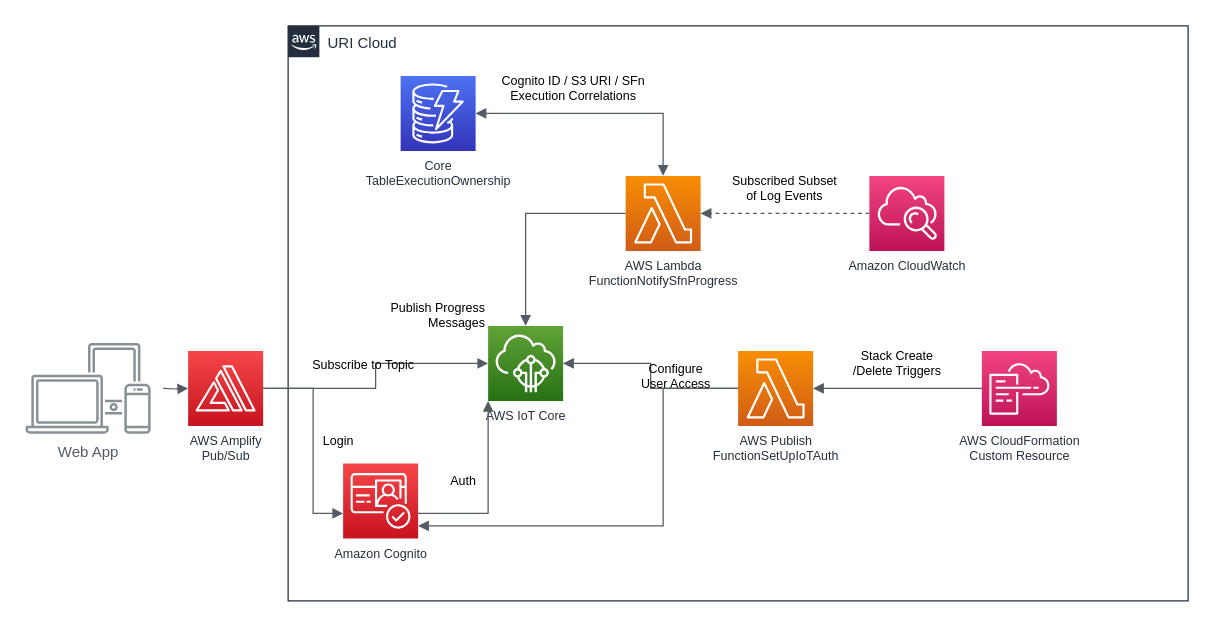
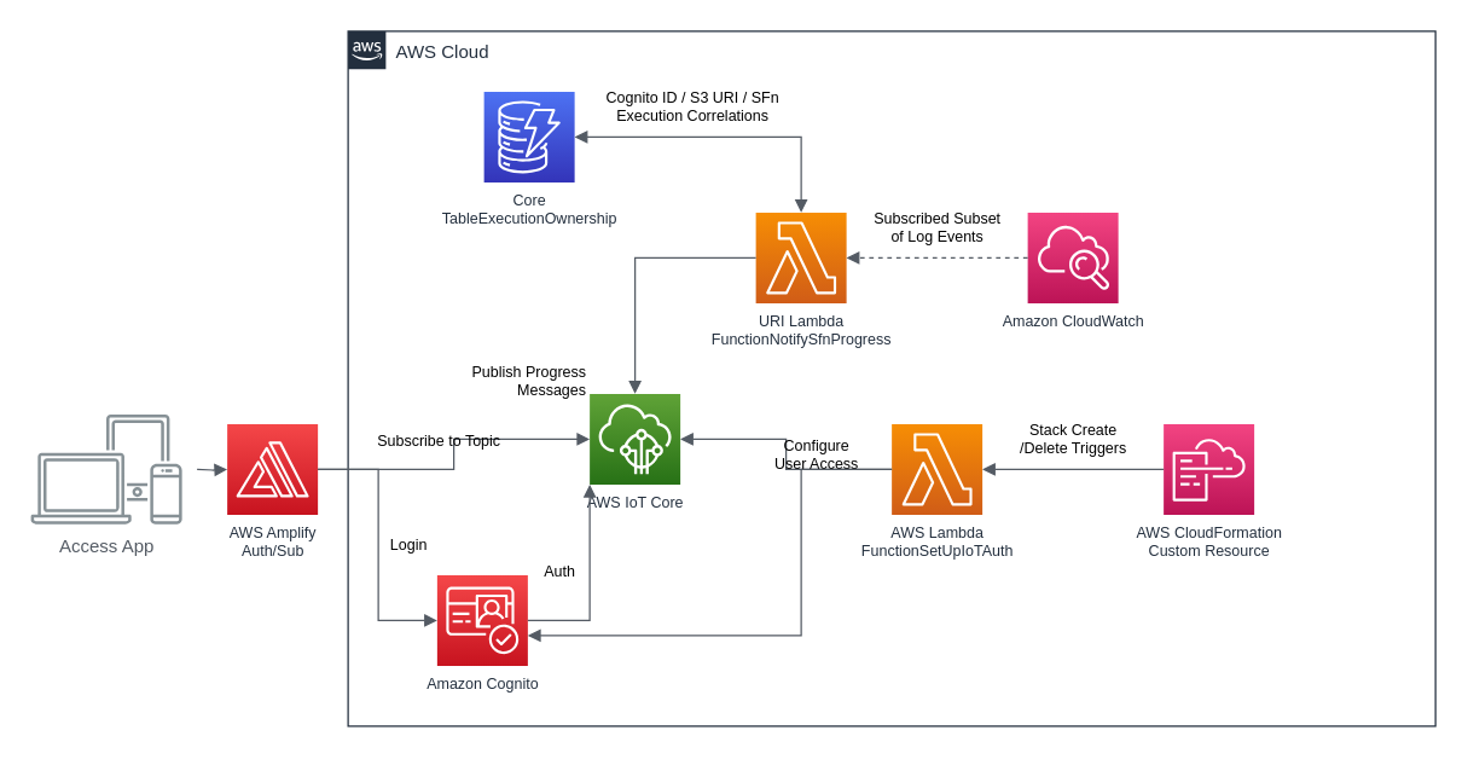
  <mxCell id="0" />
  <mxCell id="1" parent="0" />
- <mxCell id="2" value="URI Cloud" style="points=[[0,0],[0.25,0],[0.5,0],[0.75,0],[1,0],[1,0.25],[1,0.5],[1,0.75],[1,1],[0.75,1],[0.5,1],[0.25,1],[0,1],[0,0.75],[0,0.5],[0,0.25]];outlineConnect=0;gradientColor=none;html=1;whiteSpace=wrap;fontSize=12;fontStyle=0;shape=mxgraph.aws4.group;grIcon=mxgraph.aws4.group_aws_cloud_alt;strokeColor=#232F3E;fillColor=none;verticalAlign=top;align=left;spacingLeft=30;fontColor=#232F3E;dashed=0;" vertex="1" parent="1"><mxGeometry x="230" y="20" width="720" height="460" as="geometry" /></mxCell>
- <mxCell id="3" value="Amazon CloudWatch" style="outlineConnect=0;fontColor=#232F3E;gradientColor=#F34482;gradientDirection=north;fillColor=#BC1356;strokeColor=#ffffff;dashed=0;verticalLabelPosition=bottom;verticalAlign=top;align=center;html=1;fontSize=10;fontStyle=0;aspect=fixed;shape=mxgraph.aws4.resourceIcon;resIcon=mxgraph.aws4.cloudwatch;" vertex="1" parent="1"><mxGeometry x="695" y="140" width="60" height="60" as="geometry" /></mxCell>
- <mxCell id="4" value="AWS Lambda&lt;br style=&quot;font-size: 10px;&quot;&gt;FunctionNotifySfnProgress" style="outlineConnect=0;fontColor=#232F3E;gradientColor=#F78E04;gradientDirection=north;fillColor=#D05C17;strokeColor=#ffffff;dashed=0;verticalLabelPosition=bottom;verticalAlign=top;align=center;html=1;fontSize=10;fontStyle=0;aspect=fixed;shape=mxgraph.aws4.resourceIcon;resIcon=mxgraph.aws4.lambda;" vertex="1" parent="1"><mxGeometry x="500" y="140" width="60" height="60" as="geometry" /></mxCell>
- <mxCell id="5" value="AWS CloudFormation&lt;br&gt;Custom Resource" style="outlineConnect=0;fontColor=#232F3E;gradientColor=#F34482;gradientDirection=north;fillColor=#BC1356;strokeColor=#ffffff;dashed=0;verticalLabelPosition=bottom;verticalAlign=top;align=center;html=1;fontSize=10;fontStyle=0;aspect=fixed;shape=mxgraph.aws4.resourceIcon;resIcon=mxgraph.aws4.cloudformation;" vertex="1" parent="1"><mxGeometry x="785" y="280" width="60" height="60" as="geometry" /></mxCell>
+ <mxCell id="2" value="AWS Cloud" style="points=[[0,0],[0.25,0],[0.5,0],[0.75,0],[1,0],[1,0.25],[1,0.5],[1,0.75],[1,1],[0.75,1],[0.5,1],[0.25,1],[0,1],[0,0.75],[0,0.5],[0,0.25]];outlineConnect=0;gradientColor=none;html=1;whiteSpace=wrap;fontSize=12;fontStyle=0;shape=mxgraph.aws4.group;grIcon=mxgraph.aws4.group_aws_cloud_alt;strokeColor=#232F3E;fillColor=none;verticalAlign=top;align=left;spacingLeft=30;fontColor=#232F3E;dashed=0;" vertex="1" parent="1"><mxGeometry x="230" y="20" width="720" height="460" as="geometry" /></mxCell>
+ <mxCell id="3" value="Amazon CloudWatch" style="outlineConnect=0;fontColor=#232F3E;gradientColor=#F34482;gradientDirection=north;fillColor=#BC1356;strokeColor=#ffffff;dashed=0;verticalLabelPosition=bottom;verticalAlign=top;align=center;html=1;fontSize=10;fontStyle=0;aspect=fixed;shape=mxgraph.aws4.resourceIcon;resIcon=mxgraph.aws4.cloudwatch;" vertex="1" parent="1"><mxGeometry x="680" y="140" width="60" height="60" as="geometry" /></mxCell>
+ <mxCell id="4" value="URI Lambda&lt;br style=&quot;font-size: 10px;&quot;&gt;FunctionNotifySfnProgress" style="outlineConnect=0;fontColor=#232F3E;gradientColor=#F78E04;gradientDirection=north;fillColor=#D05C17;strokeColor=#ffffff;dashed=0;verticalLabelPosition=bottom;verticalAlign=top;align=center;html=1;fontSize=10;fontStyle=0;aspect=fixed;shape=mxgraph.aws4.resourceIcon;resIcon=mxgraph.aws4.lambda;" vertex="1" parent="1"><mxGeometry x="500" y="140" width="60" height="60" as="geometry" /></mxCell>
+ <mxCell id="5" value="AWS CloudFormation&lt;br&gt;Custom Resource" style="outlineConnect=0;fontColor=#232F3E;gradientColor=#F34482;gradientDirection=north;fillColor=#BC1356;strokeColor=#ffffff;dashed=0;verticalLabelPosition=bottom;verticalAlign=top;align=center;html=1;fontSize=10;fontStyle=0;aspect=fixed;shape=mxgraph.aws4.resourceIcon;resIcon=mxgraph.aws4.cloudformation;" vertex="1" parent="1"><mxGeometry x="770" y="280" width="60" height="60" as="geometry" /></mxCell>
  <mxCell id="6" value="AWS IoT Core" style="outlineConnect=0;fontColor=#232F3E;gradientColor=#60A337;gradientDirection=north;fillColor=#277116;strokeColor=#ffffff;dashed=0;verticalLabelPosition=bottom;verticalAlign=top;align=center;html=1;fontSize=10;fontStyle=0;aspect=fixed;shape=mxgraph.aws4.resourceIcon;resIcon=mxgraph.aws4.iot_core;" vertex="1" parent="1"><mxGeometry x="390" y="260" width="60" height="60" as="geometry" /></mxCell>
- <mxCell id="7" value="Web App" style="outlineConnect=0;gradientColor=none;fontColor=#545B64;strokeColor=none;fillColor=#879196;dashed=0;verticalLabelPosition=bottom;verticalAlign=top;align=center;html=1;fontSize=12;fontStyle=0;aspect=fixed;shape=mxgraph.aws4.illustration_devices;pointerEvents=1" vertex="1" parent="1"><mxGeometry x="20" y="273.5" width="100" height="73" as="geometry" /></mxCell>
- <mxCell id="8" value="AWS Publish&lt;br style=&quot;font-size: 10px&quot;&gt;FunctionSetUpIoTAuth" style="outlineConnect=0;fontColor=#232F3E;gradientColor=#F78E04;gradientDirection=north;fillColor=#D05C17;strokeColor=#ffffff;dashed=0;verticalLabelPosition=bottom;verticalAlign=top;align=center;html=1;fontSize=10;fontStyle=0;aspect=fixed;shape=mxgraph.aws4.resourceIcon;resIcon=mxgraph.aws4.lambda;" vertex="1" parent="1"><mxGeometry x="590" y="280" width="60" height="60" as="geometry" /></mxCell>
+ <mxCell id="7" value="Access App" style="outlineConnect=0;gradientColor=none;fontColor=#545B64;strokeColor=none;fillColor=#879196;dashed=0;verticalLabelPosition=bottom;verticalAlign=top;align=center;html=1;fontSize=12;fontStyle=0;aspect=fixed;shape=mxgraph.aws4.illustration_devices;pointerEvents=1" vertex="1" parent="1"><mxGeometry x="20" y="273.5" width="100" height="73" as="geometry" /></mxCell>
+ <mxCell id="8" value="AWS Lambda&lt;br style=&quot;font-size: 10px&quot;&gt;FunctionSetUpIoTAuth" style="outlineConnect=0;fontColor=#232F3E;gradientColor=#F78E04;gradientDirection=north;fillColor=#D05C17;strokeColor=#ffffff;dashed=0;verticalLabelPosition=bottom;verticalAlign=top;align=center;html=1;fontSize=10;fontStyle=0;aspect=fixed;shape=mxgraph.aws4.resourceIcon;resIcon=mxgraph.aws4.lambda;" vertex="1" parent="1"><mxGeometry x="590" y="280" width="60" height="60" as="geometry" /></mxCell>
  <mxCell id="9" value="Stack Create&lt;br&gt;/Delete Triggers" style="edgeStyle=orthogonalEdgeStyle;html=1;endArrow=block;elbow=vertical;startArrow=none;endFill=1;strokeColor=#545B64;rounded=0;fontSize=10;labelBackgroundColor=none;" edge="1" parent="1" source="5" target="8"><mxGeometry y="-20" width="100" relative="1" as="geometry"><mxPoint x="195" y="220" as="sourcePoint" /><mxPoint x="665" y="400" as="targetPoint" /><mxPoint as="offset" /></mxGeometry></mxCell>
- <mxCell id="10" value="Amazon Cognito" style="outlineConnect=0;fontColor=#232F3E;gradientColor=#F54749;gradientDirection=north;fillColor=#C7131F;strokeColor=#ffffff;dashed=0;verticalLabelPosition=bottom;verticalAlign=top;align=center;html=1;fontSize=10;fontStyle=0;aspect=fixed;shape=mxgraph.aws4.resourceIcon;resIcon=mxgraph.aws4.cognito;" vertex="1" parent="1"><mxGeometry x="274" y="370" width="60" height="60" as="geometry" /></mxCell>
- <mxCell id="11" value="AWS Amplify&lt;br style=&quot;font-size: 10px;&quot;&gt;Pub/Sub" style="outlineConnect=0;fontColor=#232F3E;gradientColor=#F54749;gradientDirection=north;fillColor=#C7131F;strokeColor=#ffffff;dashed=0;verticalLabelPosition=bottom;verticalAlign=top;align=center;html=1;fontSize=10;fontStyle=0;aspect=fixed;shape=mxgraph.aws4.resourceIcon;resIcon=mxgraph.aws4.amplify;" vertex="1" parent="1"><mxGeometry x="150" y="280" width="60" height="60" as="geometry" /></mxCell>
+ <mxCell id="10" value="Amazon Cognito" style="outlineConnect=0;fontColor=#232F3E;gradientColor=#F54749;gradientDirection=north;fillColor=#C7131F;strokeColor=#ffffff;dashed=0;verticalLabelPosition=bottom;verticalAlign=top;align=center;html=1;fontSize=10;fontStyle=0;aspect=fixed;shape=mxgraph.aws4.resourceIcon;resIcon=mxgraph.aws4.cognito;" vertex="1" parent="1"><mxGeometry x="289" y="380" width="60" height="60" as="geometry" /></mxCell>
+ <mxCell id="11" value="AWS Amplify&lt;br style=&quot;font-size: 10px;&quot;&gt;Auth/Sub" style="outlineConnect=0;fontColor=#232F3E;gradientColor=#F54749;gradientDirection=north;fillColor=#C7131F;strokeColor=#ffffff;dashed=0;verticalLabelPosition=bottom;verticalAlign=top;align=center;html=1;fontSize=10;fontStyle=0;aspect=fixed;shape=mxgraph.aws4.resourceIcon;resIcon=mxgraph.aws4.amplify;" vertex="1" parent="1"><mxGeometry x="150" y="280" width="60" height="60" as="geometry" /></mxCell>
  <mxCell id="12" value="Subscribed Subset&lt;br&gt;of Log Events" style="edgeStyle=orthogonalEdgeStyle;html=1;endArrow=block;elbow=vertical;startArrow=none;endFill=1;strokeColor=#545B64;rounded=0;fontSize=10;labelBackgroundColor=none;dashed=1;" edge="1" parent="1" source="3" target="4"><mxGeometry y="-20" width="100" relative="1" as="geometry"><mxPoint x="350" y="30" as="sourcePoint" /><mxPoint x="300" y="40" as="targetPoint" /><mxPoint as="offset" /></mxGeometry></mxCell>
  <mxCell id="13" value="" style="edgeStyle=orthogonalEdgeStyle;html=1;endArrow=block;elbow=vertical;startArrow=none;endFill=1;strokeColor=#545B64;rounded=0;fontSize=10;" edge="1" parent="1"><mxGeometry width="100" relative="1" as="geometry"><mxPoint x="130" y="310" as="sourcePoint" /><mxPoint x="150" y="310" as="targetPoint" /></mxGeometry></mxCell>
  <mxCell id="14" value="Subscribe to Topic" style="edgeStyle=orthogonalEdgeStyle;html=1;endArrow=block;elbow=vertical;startArrow=none;endFill=1;strokeColor=#545B64;rounded=0;fontSize=10;verticalAlign=bottom;labelBackgroundColor=none;" edge="1" parent="1" source="11" target="6"><mxGeometry y="10" width="100" relative="1" as="geometry"><mxPoint x="150" y="320" as="sourcePoint" /><mxPoint x="260" y="240" as="targetPoint" /><mxPoint as="offset" /></mxGeometry></mxCell>
  <mxCell id="15" value="Login" style="edgeStyle=orthogonalEdgeStyle;html=1;endArrow=block;elbow=vertical;startArrow=none;endFill=1;strokeColor=#545B64;rounded=0;fontSize=10;labelBackgroundColor=none;" edge="1" parent="1" source="11" target="10"><mxGeometry x="0.006" y="20" width="100" relative="1" as="geometry"><mxPoint x="240" y="320" as="sourcePoint" /><mxPoint x="220" y="420" as="targetPoint" /><Array as="points"><mxPoint x="250" y="310" /><mxPoint x="250" y="410" /></Array><mxPoint as="offset" /></mxGeometry></mxCell>
  <mxCell id="16" value="Auth" style="edgeStyle=orthogonalEdgeStyle;html=1;endArrow=block;elbow=vertical;startArrow=none;endFill=1;strokeColor=#545B64;rounded=0;fontSize=10;labelBackgroundColor=none;" edge="1" parent="1" source="10" target="6"><mxGeometry x="0.13" y="20" width="100" relative="1" as="geometry"><mxPoint x="240" y="320" as="sourcePoint" /><mxPoint x="280" y="420" as="targetPoint" /><Array as="points"><mxPoint x="390" y="410" /><mxPoint x="390" y="310" /></Array><mxPoint as="offset" /></mxGeometry></mxCell>
  <mxCell id="17" value="Configure&lt;br&gt;User Access" style="edgeStyle=orthogonalEdgeStyle;html=1;endArrow=block;elbow=vertical;startArrow=none;endFill=1;strokeColor=#545B64;rounded=0;fontSize=10;labelBackgroundColor=none;" edge="1" parent="1" source="8" target="6"><mxGeometry y="-20" width="100" relative="1" as="geometry"><mxPoint x="740" y="370" as="sourcePoint" /><mxPoint x="620" y="370" as="targetPoint" /><mxPoint as="offset" /></mxGeometry></mxCell>
  <mxCell id="18" value="" style="edgeStyle=orthogonalEdgeStyle;html=1;endArrow=block;elbow=vertical;startArrow=none;endFill=1;strokeColor=#545B64;rounded=0;fontSize=10;labelBackgroundColor=none;" edge="1" parent="1" source="8" target="10"><mxGeometry y="-20" width="100" relative="1" as="geometry"><mxPoint x="600" y="320" as="sourcePoint" /><mxPoint x="480" y="320" as="targetPoint" /><mxPoint as="offset" /><Array as="points"><mxPoint x="530" y="310" /><mxPoint x="530" y="420" /></Array></mxGeometry></mxCell>
  <mxCell id="19" value="Publish Progress&lt;br&gt;Messages" style="edgeStyle=orthogonalEdgeStyle;html=1;endArrow=block;elbow=vertical;startArrow=none;endFill=1;strokeColor=#545B64;rounded=0;fontSize=10;labelBackgroundColor=none;align=right;" edge="1" parent="1" source="4" target="6"><mxGeometry x="-0.294" y="41" width="100" relative="1" as="geometry"><mxPoint x="600" y="320" as="sourcePoint" /><mxPoint x="480" y="320" as="targetPoint" /><mxPoint x="-51" y="40" as="offset" /></mxGeometry></mxCell>
  <mxCell id="20" value="Core&lt;br&gt;TableExecutionOwnership" style="outlineConnect=0;fontColor=#232F3E;gradientColor=#4D72F3;gradientDirection=north;fillColor=#3334B9;strokeColor=#ffffff;dashed=0;verticalLabelPosition=bottom;verticalAlign=top;align=center;html=1;fontSize=10;fontStyle=0;aspect=fixed;shape=mxgraph.aws4.resourceIcon;resIcon=mxgraph.aws4.dynamodb;" vertex="1" parent="1"><mxGeometry x="320" y="60" width="60" height="60" as="geometry" /></mxCell>
  <mxCell id="21" value="Cognito ID / S3 URI / SFn&lt;br&gt;Execution Correlations" style="edgeStyle=orthogonalEdgeStyle;html=1;endArrow=block;elbow=vertical;startArrow=block;endFill=1;strokeColor=#545B64;rounded=0;fontSize=10;labelBackgroundColor=none;verticalAlign=middle;startFill=1;" edge="1" parent="1" source="4" target="20"><mxGeometry x="0.222" y="-20" width="100" relative="1" as="geometry"><mxPoint x="690" y="180" as="sourcePoint" /><mxPoint x="570" y="180" as="targetPoint" /><mxPoint as="offset" /><Array as="points"><mxPoint x="530" y="90" /></Array></mxGeometry></mxCell>
